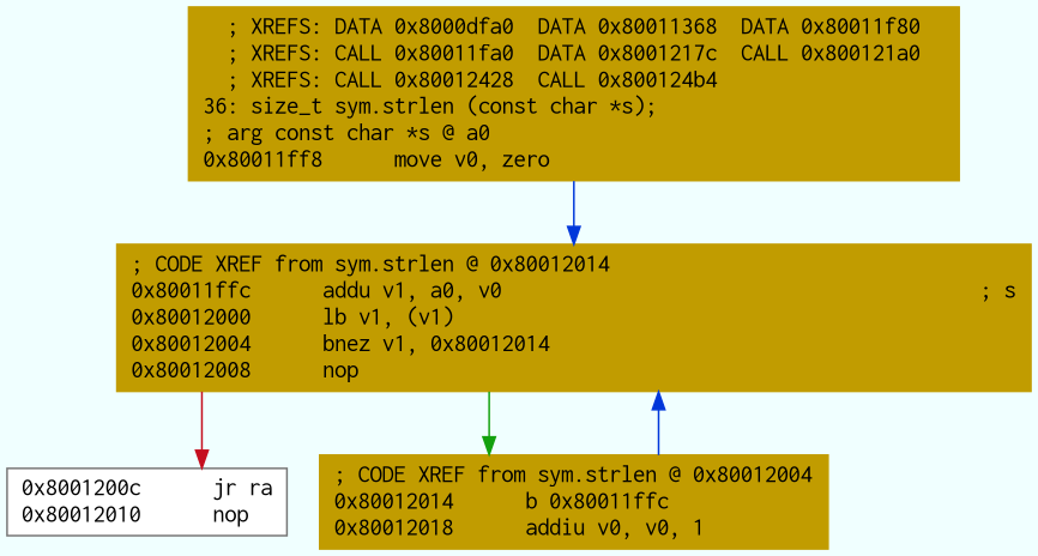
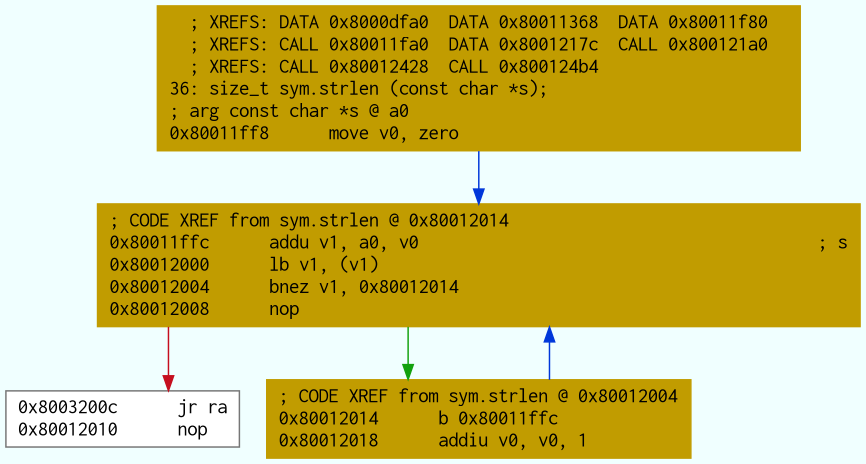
  digraph {
    bgcolor=azure
    fontname=Courier
    fontsize=8
    splines=ortho
    node [color="#c19c00" fillcolor="#c19c00" fontname=Courier shape=box style=filled]
    edge [arrowhead=normal color="#0037da"]
    n1 [label="  ; XREFS: DATA 0x8000dfa0  DATA 0x80011368  DATA 0x80011f80  \l  ; XREFS: CALL 0x80011fa0  DATA 0x8001217c  CALL 0x800121a0  \l  ; XREFS: CALL 0x80012428  CALL 0x800124b4  \l36: size_t sym.strlen (const char *s);\l; arg const char *s @ a0\l0x80011ff8      move v0, zero\l"]
    n2 [label="; CODE XREF from sym.strlen @ 0x80012014\l0x80011ffc      addu v1, a0, v0                                        ; s\l0x80012000      lb v1, (v1)\l0x80012004      bnez v1, 0x80012014\l0x80012008      nop\l"]
-   n3 [color="#767676" fillcolor=white label="0x8001200c      jr ra\l0x80012010      nop\l"]
+   n3 [color="#767676" fillcolor=white label="0x8003200c      jr ra\l0x80012010      nop\l"]
    n4 [label="; CODE XREF from sym.strlen @ 0x80012004\l0x80012014      b 0x80011ffc\l0x80012018      addiu v0, v0, 1\l"]
    n1 -> n2
    n2 -> n3 [color="#c50f1f"]
    n2 -> n4 [color="#13a10e"]
    n4 -> n2
  }
